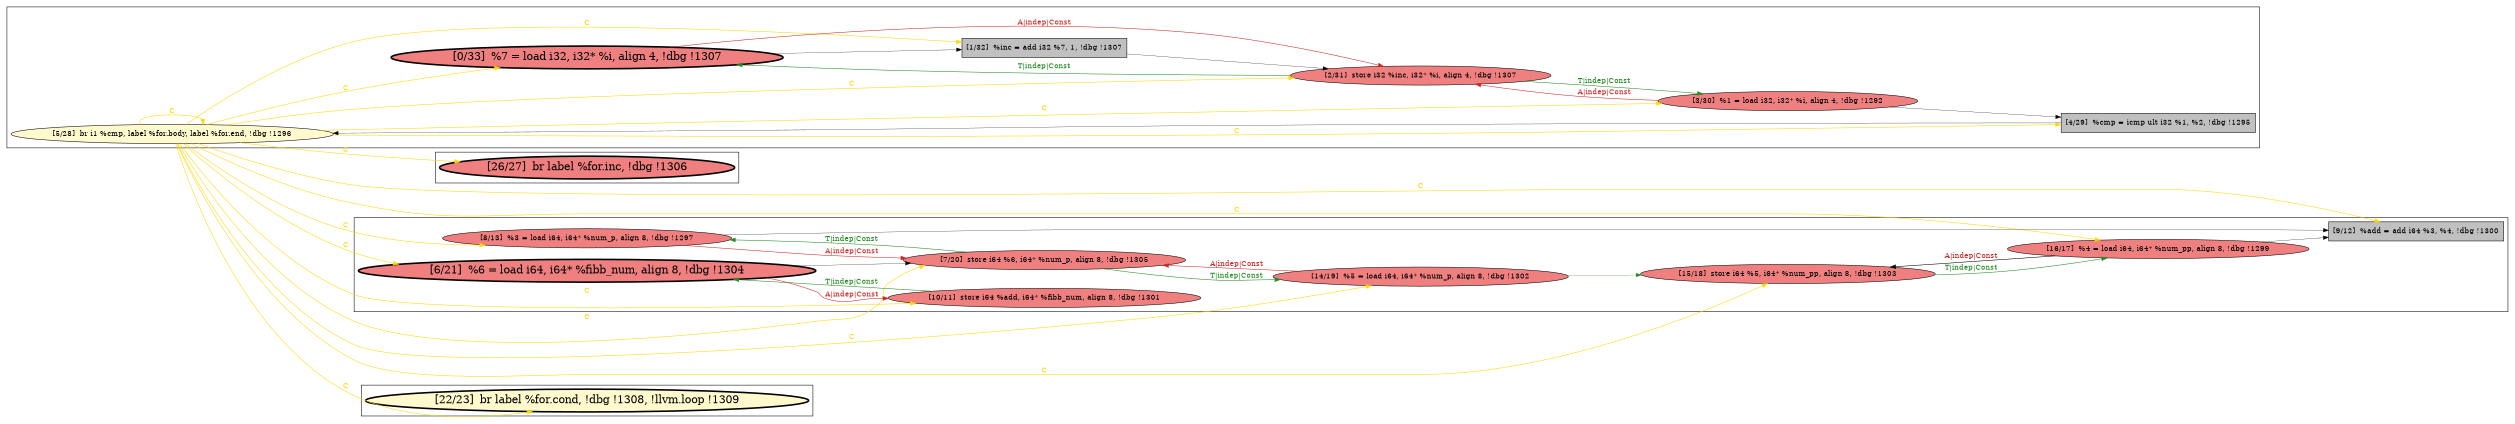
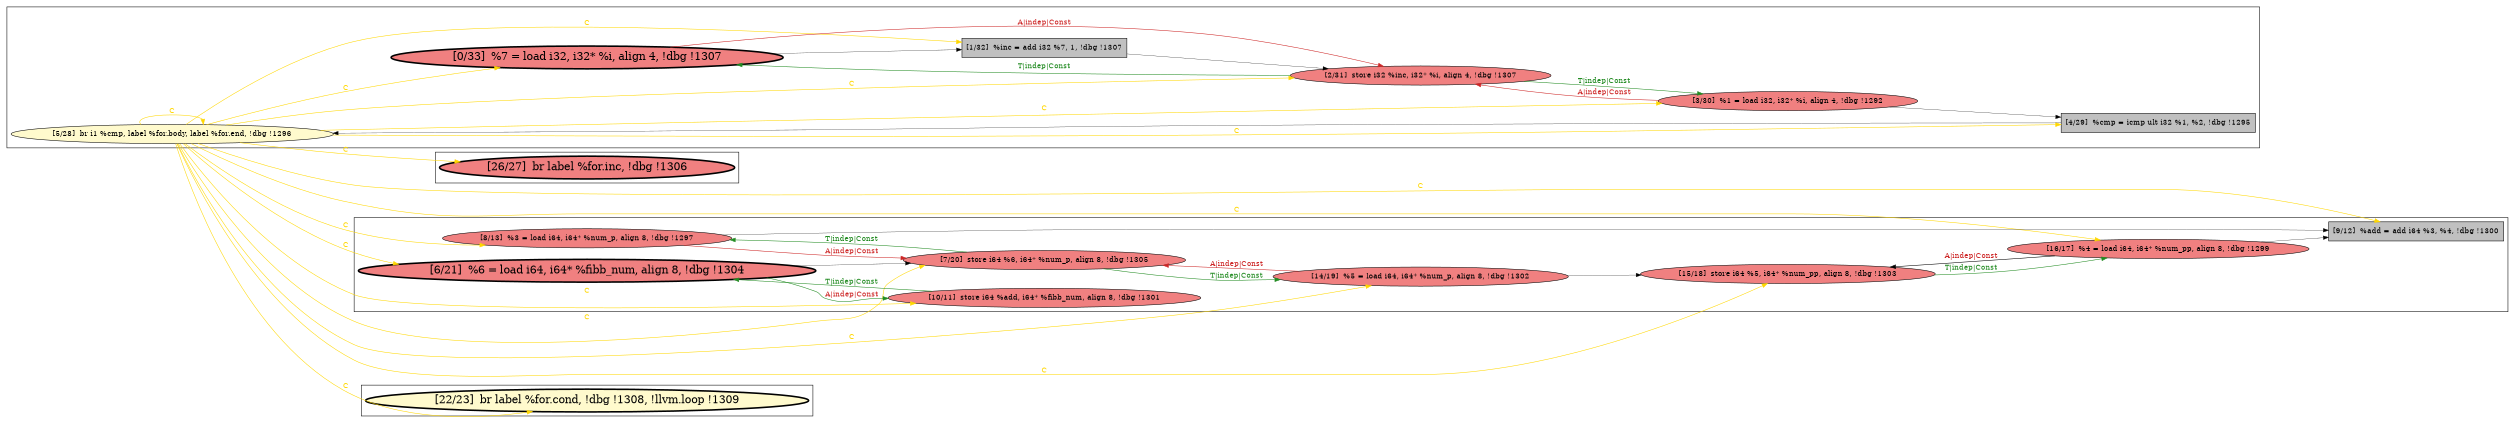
  digraph {
    fontname="DejaVu Serif"
    rankdir=LR
    node [fillcolor=lightcoral fontname="DejaVu Serif" shape=ellipse style=filled]
    edge [color=gold fontcolor=gold fontname="DejaVu Serif" penwidth=1.0 style=solid]
    n1 [fontsize=20 label="[26/27]  br label %for.inc, !dbg !1306" penwidth=3.0]
    n2 [fillcolor=lemonchiffon label="[5/28]  br i1 %cmp, label %for.body, label %for.end, !dbg !1296"]
    n3 [fontsize=20 label="[0/33]  %7 = load i32, i32* %i, align 4, !dbg !1307" penwidth=3.0]
    n4 [label="[3/30]  %1 = load i32, i32* %i, align 4, !dbg !1292"]
    n5 [fillcolor=grey label="[4/29]  %cmp = icmp ult i32 %1, %2, !dbg !1295" shape=rectangle]
    n6 [fillcolor=grey label="[1/32]  %inc = add i32 %7, 1, !dbg !1307" shape=rectangle]
    n7 [label="[2/31]  store i32 %inc, i32* %i, align 4, !dbg !1307"]
    n8 [label="[15/18]  store i64 %5, i64* %num_pp, align 8, !dbg !1303"]
    n9 [label="[10/11]  store i64 %add, i64* %fibb_num, align 8, !dbg !1301"]
    n10 [label="[14/19]  %5 = load i64, i64* %num_p, align 8, !dbg !1302"]
    n11 [label="[7/20]  store i64 %6, i64* %num_p, align 8, !dbg !1305"]
    n12 [label="[8/13]  %3 = load i64, i64* %num_p, align 8, !dbg !1297"]
    n13 [fillcolor=grey label="[9/12]  %add = add i64 %3, %4, !dbg !1300" shape=rectangle]
    n14 [label="[16/17]  %4 = load i64, i64* %num_pp, align 8, !dbg !1299"]
    n15 [fontsize=20 label="[6/21]  %6 = load i64, i64* %fibb_num, align 8, !dbg !1304" penwidth=3.0]
    n16 [fillcolor=lemonchiffon fontsize=20 label="[22/23]  br label %for.cond, !dbg !1308, !llvm.loop !1309" penwidth=3.0]
    subgraph cluster_1 {
      n1
    }
    subgraph cluster_2 {
      n2
      n3
      n4
      n5
      n6
      n7
    }
    subgraph cluster_3 {
      n8
      n9
      n10
      n11
      n12
      n13
      n14
      n15
    }
    subgraph cluster_4 {
      n16
    }
    n2 -> n1 [label=C]
    n2 -> n2 [label=C]
    n2 -> n3 [label=C]
    n2 -> n4 [label=C]
    n2 -> n5 [label=C]
    n2 -> n6 [label=C]
    n2 -> n7 [label=C]
    n2 -> n8 [label=C]
    n2 -> n9 [label=C]
    n2 -> n10 [label=C]
    n2 -> n11 [label=C]
    n2 -> n12 [label=C]
    n2 -> n13 [label=C]
    n2 -> n14 [label=C]
    n2 -> n15 [label=C]
    n2 -> n16 [label=C]
    n3 -> n6 [color=black fontcolor=black penwidth=0.5]
    n3 -> n7 [color=firebrick3 fontcolor=firebrick3 label="A|indep|Const"]
    n4 -> n5 [color=black fontcolor=black penwidth=0.5]
    n4 -> n7 [color=firebrick3 fontcolor=firebrick3 label="A|indep|Const"]
    n5 -> n2 [color=black fontcolor=black penwidth=0.5]
    n6 -> n7 [color=black fontcolor=black penwidth=0.5]
    n7 -> n3 [color=forestgreen fontcolor=forestgreen label="T|indep|Const"]
    n7 -> n4 [color=forestgreen fontcolor=forestgreen label="T|indep|Const"]
    n8 -> n14 [color=forestgreen fontcolor=forestgreen label="T|indep|Const"]
    n9 -> n15 [color=forestgreen fontcolor=forestgreen label="T|indep|Const"]
-   n10 -> n8 [color=forestgreen fontcolor=black penwidth=0.5]
+   n10 -> n8 [color=black fontcolor=black penwidth=0.5]
    n10 -> n11 [color=firebrick3 fontcolor=firebrick3 label="A|indep|Const"]
    n11 -> n10 [color=forestgreen fontcolor=forestgreen label="T|indep|Const"]
    n11 -> n12 [color=forestgreen fontcolor=forestgreen label="T|indep|Const"]
    n12 -> n11 [color=firebrick3 fontcolor=firebrick3 label="A|indep|Const"]
    n12 -> n13 [color=black fontcolor=black penwidth=0.5]
    n14 -> n8 [color=black fontcolor=firebrick3 label="A|indep|Const"]
    n14 -> n13 [color=black fontcolor=black penwidth=0.5]
-   n15 -> n9 [color=firebrick3 fontcolor=firebrick3 label="A|indep|Const"]
+   n15 -> n9 [color=forestgreen fontcolor=firebrick3 label="A|indep|Const"]
    n15 -> n11 [color=black fontcolor=black penwidth=0.5]
  }
